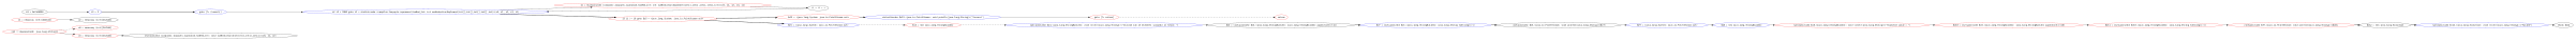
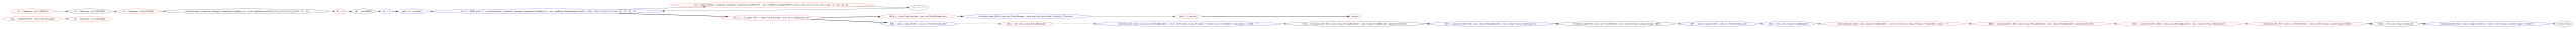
  digraph {
    fontname="IBM Plex Mono"
    rankdir=LR
    node [color=red fontname="IBM Plex Mono"]
    edge [fontname="IBM Plex Mono" style=solid]
    "r14 := @parameter0: java.lang.String[]"
    "r0 = newarray (int)[262144]"
    "r2 = newarray (int)[262144]" [color=black]
    "r1 = newarray (int)[262144]"
    "r3 = newarray (int)[262144]"
    "staticinvoke <compiler.loopopts.superword.SumRed_Int: void sumReductionInit(int[],int[],int[])>(r0, r1, r2)" [color=black]
+   "i1 = 0"
    "i0 = 262144000" [color=black]
    n9 [color=blue label="i2 = 2"]
    "goto [?= (branch)]" [color=blue]
    "if i2 < 2000 goto i1 = staticinvoke <compiler.loopopts.superword.SumRed_Int: int sumReductionImplement(int[],int[],int[],int[],int)>(r0, r1, r2, r3, i1)" [color=blue]
    "i1 = staticinvoke <compiler.loopopts.superword.SumRed_Int: int sumReductionImplement(int[],int[],int[],int[],int)>(r0, r1, r2, r3, i1)"
    "if i1 != i0 goto $r5 = <java.lang.System: java.io.PrintStream out>"
    "i2 = i2 + 1" [color=black]
    "$r13 = <java.lang.System: java.io.PrintStream out>"
    "$r5 = <java.lang.System: java.io.PrintStream out>" [color=blue]
    "virtualinvoke $r13.<java.io.PrintStream: void println(java.lang.String)>(\"Success\")" [color=blue]
    "$r4 = new java.lang.StringBuilder"
    "goto [?= return]"
    return
    "specialinvoke $r4.<java.lang.StringBuilder: void <init>(java.lang.String)>(\"Invalid sum of elements variable in total: \")" [color=blue]
    "$r6 = virtualinvoke $r4.<java.lang.StringBuilder: java.lang.StringBuilder append(int)>(i1)" [color=black]
    "$r7 = virtualinvoke $r6.<java.lang.StringBuilder: java.lang.String toString()>()" [color=blue]
    "virtualinvoke $r5.<java.io.PrintStream: void println(java.lang.String)>($r7)" [color=black]
    "$r9 = <java.lang.System: java.io.PrintStream out>" [color=blue]
    "$r8 = new java.lang.StringBuilder" [color=blue]
    "specialinvoke $r8.<java.lang.StringBuilder: void <init>(java.lang.String)>(\"Expected value = \")"
    "$r10 = virtualinvoke $r8.<java.lang.StringBuilder: java.lang.StringBuilder append(int)>(i0)"
    "$r11 = virtualinvoke $r10.<java.lang.StringBuilder: java.lang.String toString()>()"
    "virtualinvoke $r9.<java.io.PrintStream: void println(java.lang.String)>($r11)"
    "$r12 = new java.lang.Exception" [color=black]
    "specialinvoke $r12.<java.lang.Exception: void <init>(java.lang.String)>(\"Failed\")" [color=blue]
    "throw $r12" [color=black]
    "r14 := @parameter0: java.lang.String[]" -> "r0 = newarray (int)[262144]" [style=dashed]
-   "r14 := @parameter0: java.lang.String[]" -> "r3 = newarray (int)[262144]"
+   "r2 = newarray (int)[262144]" -> "r3 = newarray (int)[262144]"
    "r1 = newarray (int)[262144]" -> "r2 = newarray (int)[262144]"
    "r3 = newarray (int)[262144]" -> "staticinvoke <compiler.loopopts.superword.SumRed_Int: void sumReductionInit(int[],int[],int[])>(r0, r1, r2)"
+   "staticinvoke <compiler.loopopts.superword.SumRed_Int: void sumReductionInit(int[],int[],int[])>(r0, r1, r2)" -> "i1 = 0" [style=dashed]
+   "i1 = 0" -> "i0 = 262144000"
    "i0 = 262144000" -> n9
    n9 -> "goto [?= (branch)]" [style=bold]
    "goto [?= (branch)]" -> "if i2 < 2000 goto i1 = staticinvoke <compiler.loopopts.superword.SumRed_Int: int sumReductionImplement(int[],int[],int[],int[],int)>(r0, r1, r2, r3, i1)"
    "if i2 < 2000 goto i1 = staticinvoke <compiler.loopopts.superword.SumRed_Int: int sumReductionImplement(int[],int[],int[],int[],int)>(r0, r1, r2, r3, i1)" -> "i1 = staticinvoke <compiler.loopopts.superword.SumRed_Int: int sumReductionImplement(int[],int[],int[],int[],int)>(r0, r1, r2, r3, i1)"
    "if i2 < 2000 goto i1 = staticinvoke <compiler.loopopts.superword.SumRed_Int: int sumReductionImplement(int[],int[],int[],int[],int)>(r0, r1, r2, r3, i1)" -> "if i1 != i0 goto $r5 = <java.lang.System: java.io.PrintStream out>" [style=bold]
    "i1 = staticinvoke <compiler.loopopts.superword.SumRed_Int: int sumReductionImplement(int[],int[],int[],int[],int)>(r0, r1, r2, r3, i1)" -> "i2 = i2 + 1"
    "if i1 != i0 goto $r5 = <java.lang.System: java.io.PrintStream out>" -> "$r13 = <java.lang.System: java.io.PrintStream out>" [style=bold]
    "if i1 != i0 goto $r5 = <java.lang.System: java.io.PrintStream out>" -> "$r5 = <java.lang.System: java.io.PrintStream out>" [style=bold]
    "i2 = i2 + 1" -> "if i2 < 2000 goto i1 = staticinvoke <compiler.loopopts.superword.SumRed_Int: int sumReductionImplement(int[],int[],int[],int[],int)>(r0, r1, r2, r3, i1)"
    "$r13 = <java.lang.System: java.io.PrintStream out>" -> "virtualinvoke $r13.<java.io.PrintStream: void println(java.lang.String)>(\"Success\")" [style=bold]
    "$r5 = <java.lang.System: java.io.PrintStream out>" -> "$r4 = new java.lang.StringBuilder" [style=dashed]
    "virtualinvoke $r13.<java.io.PrintStream: void println(java.lang.String)>(\"Success\")" -> "goto [?= return]"
    "$r4 = new java.lang.StringBuilder" -> "specialinvoke $r4.<java.lang.StringBuilder: void <init>(java.lang.String)>(\"Invalid sum of elements variable in total: \")" [style=dashed]
-   "goto [?= return]" -> return [style=dashed]
+   "goto [?= return]" -> return [style=bold]
    "specialinvoke $r4.<java.lang.StringBuilder: void <init>(java.lang.String)>(\"Invalid sum of elements variable in total: \")" -> "$r6 = virtualinvoke $r4.<java.lang.StringBuilder: java.lang.StringBuilder append(int)>(i1)"
    "$r6 = virtualinvoke $r4.<java.lang.StringBuilder: java.lang.StringBuilder append(int)>(i1)" -> "$r7 = virtualinvoke $r6.<java.lang.StringBuilder: java.lang.String toString()>()" [style=bold]
    "$r7 = virtualinvoke $r6.<java.lang.StringBuilder: java.lang.String toString()>()" -> "virtualinvoke $r5.<java.io.PrintStream: void println(java.lang.String)>($r7)" [style=bold]
    "virtualinvoke $r5.<java.io.PrintStream: void println(java.lang.String)>($r7)" -> "$r9 = <java.lang.System: java.io.PrintStream out>"
    "$r9 = <java.lang.System: java.io.PrintStream out>" -> "$r8 = new java.lang.StringBuilder"
    "$r8 = new java.lang.StringBuilder" -> "specialinvoke $r8.<java.lang.StringBuilder: void <init>(java.lang.String)>(\"Expected value = \")"
    "specialinvoke $r8.<java.lang.StringBuilder: void <init>(java.lang.String)>(\"Expected value = \")" -> "$r10 = virtualinvoke $r8.<java.lang.StringBuilder: java.lang.StringBuilder append(int)>(i0)"
    "$r10 = virtualinvoke $r8.<java.lang.StringBuilder: java.lang.StringBuilder append(int)>(i0)" -> "$r11 = virtualinvoke $r10.<java.lang.StringBuilder: java.lang.String toString()>()"
    "$r11 = virtualinvoke $r10.<java.lang.StringBuilder: java.lang.String toString()>()" -> "virtualinvoke $r9.<java.io.PrintStream: void println(java.lang.String)>($r11)"
    "virtualinvoke $r9.<java.io.PrintStream: void println(java.lang.String)>($r11)" -> "$r12 = new java.lang.Exception" [style=bold]
    "$r12 = new java.lang.Exception" -> "specialinvoke $r12.<java.lang.Exception: void <init>(java.lang.String)>(\"Failed\")" [style=bold]
    "specialinvoke $r12.<java.lang.Exception: void <init>(java.lang.String)>(\"Failed\")" -> "throw $r12"
  }
